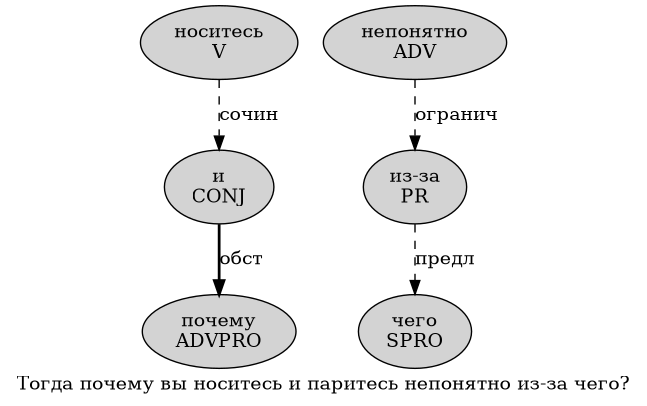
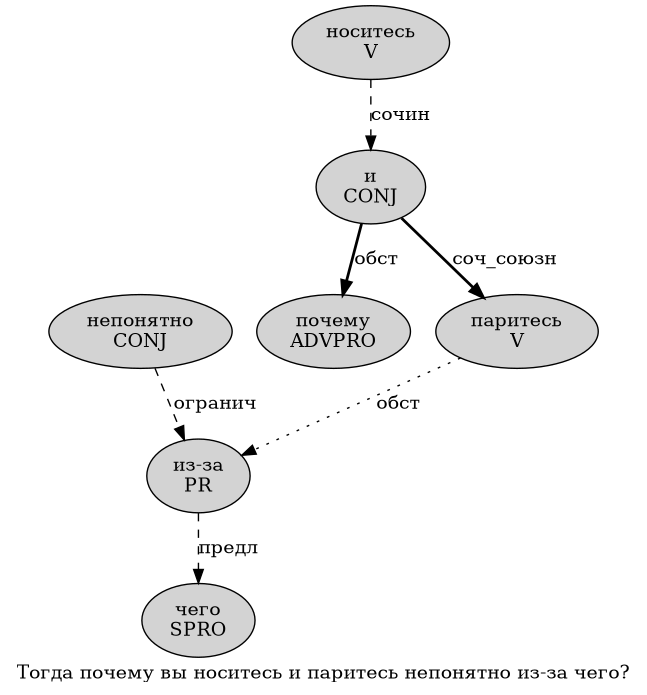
  digraph {
    label="Тогда почему вы носитесь и паритесь непонятно из-за чего?"
    node [fillcolor=lightgray penwidth=1 shape=ellipse style=filled]
    edge [style=dashed]
    n1 [label="почему\nADVPRO"]
    n2 [label="носитесь\nV"]
    n3 [label="и\nCONJ"]
+   n4 [label="паритесь\nV"]
    n5 [label="из-за\nPR"]
    n6 [label="чего\nSPRO"]
-   n7 [label="непонятно\nADV"]
+   n7 [label="непонятно\nCONJ"]
    n2 -> n3 [label="сочин"]
    n3 -> n1 [label="обст" style=bold]
+   n3 -> n4 [label="соч_союзн" style=bold]
+   n4 -> n5 [label="обст" style=dotted]
    n5 -> n6 [label="предл"]
    n7 -> n5 [label="огранич"]
  }
